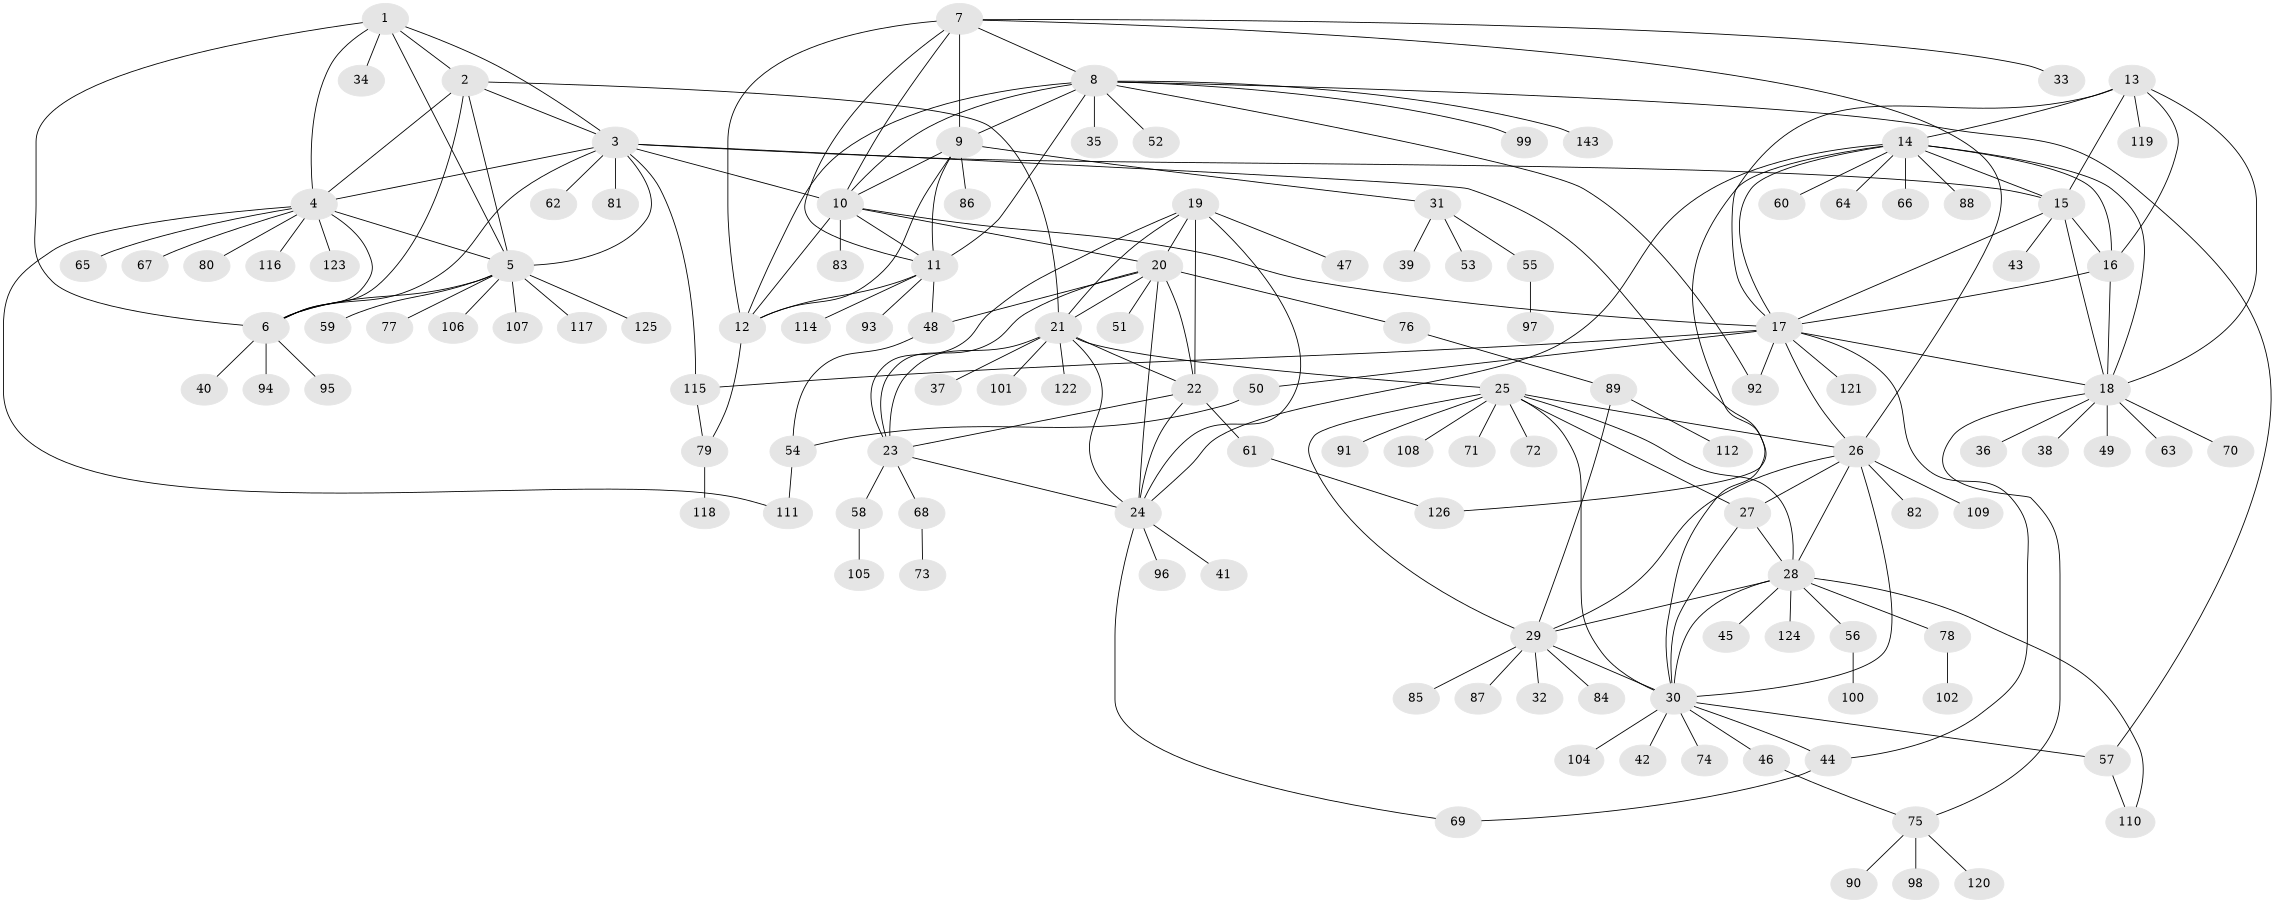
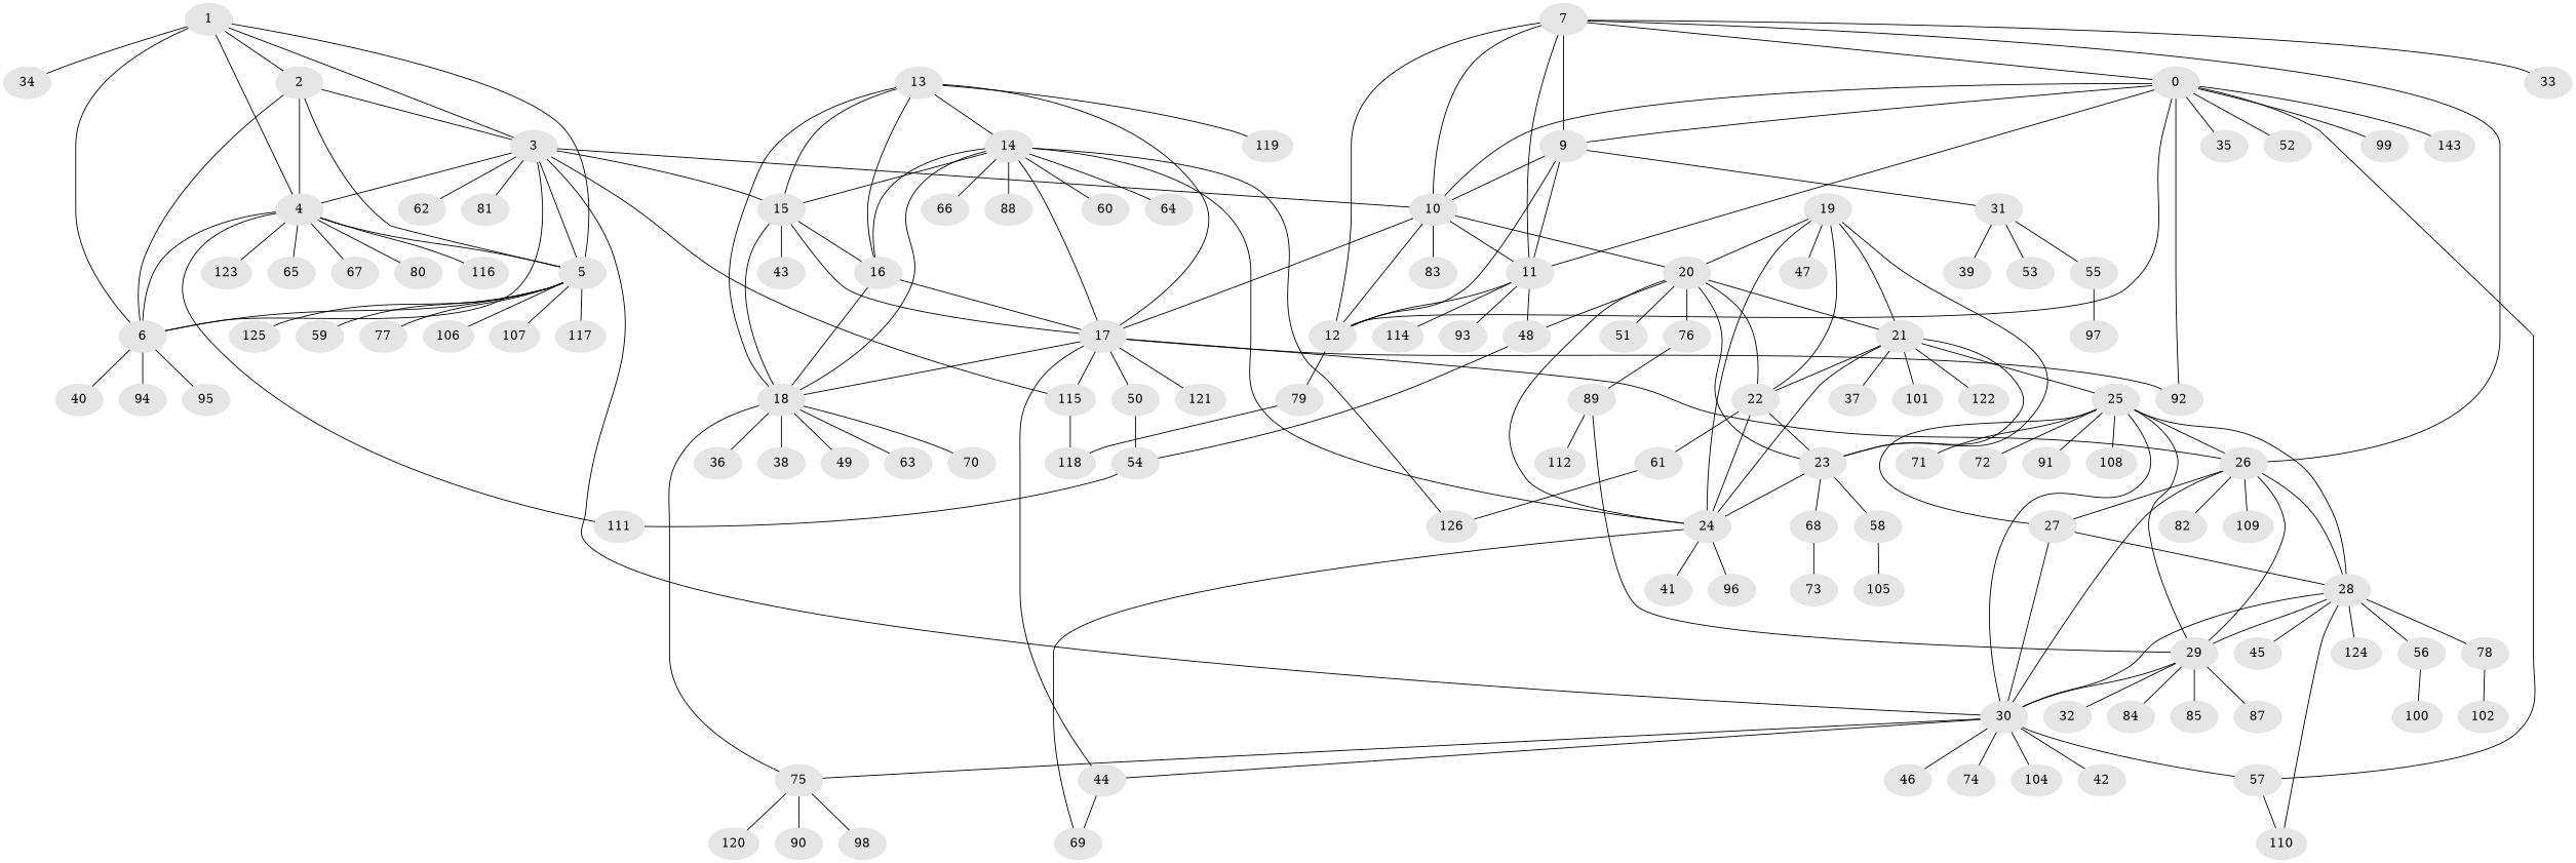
  graph {
    node [color=gray90 style=filled]
    1
    2
    3
    4
    5
    6
    34
    21
    10
    15
    30
    62
    81
    115
    65
    67
    80
    111
    116
    123
    59
    77
    106
    107
    117
    125
    40
    94
    95
    24
    22
    23
    25
    37
    101
    122
    11
    12
    17
    20
    83
    16
    18
    43
    57
    44
    75
    42
    46
    74
    104
    118
    7
-   8
+   8 [label=0]
    9
    26
    33
    35
    52
    92
    99
    n62 [label=143]
    31
-   86
    48
    93
    114
    79
    27
    28
    29
    82
    109
    110
    39
    53
    55
    50
    121
    51
    76
    54
    13
    14
    119
    60
    64
    66
    88
    126
    36
    38
    49
    63
    70
    41
    69
    96
    90
    98
    120
    19
    47
    61
    58
    68
    89
    71
    72
    91
    108
    105
    73
    45
    56
    78
    124
    32
    84
    85
    87
    100
    102
    97
    112
    1 -- 2
    1 -- 3
    1 -- 4
    1 -- 5
    1 -- 6
    1 -- 34
    2 -- 3
    2 -- 4
    2 -- 5
    2 -- 6
-   2 -- 21
    3 -- 4
    3 -- 5
    3 -- 6
    3 -- 10
    3 -- 15
    3 -- 30
    3 -- 62
    3 -- 81
    3 -- 115
    4 -- 5
    4 -- 6
    4 -- 65
    4 -- 67
    4 -- 80
    4 -- 111
    4 -- 116
    4 -- 123
    5 -- 6
    5 -- 59
    5 -- 77
    5 -- 106
    5 -- 107
    5 -- 117
    5 -- 125
    6 -- 40
    6 -- 94
    6 -- 95
    21 -- 24
    21 -- 22
    21 -- 23
    21 -- 25
    21 -- 37
    21 -- 101
    21 -- 122
    10 -- 11
    10 -- 12
    10 -- 17
    10 -- 20
    10 -- 83
    15 -- 17
    15 -- 16
    15 -- 18
    15 -- 43
    30 -- 57
    30 -- 44
-   46 -- 75
+   30 -- 75
    30 -- 42
    30 -- 46
    30 -- 74
    30 -- 104
-   115 -- 79
+   115 -- 118
    24 -- 41
    24 -- 69
    24 -- 96
    22 -- 24
    22 -- 23
    22 -- 61
    23 -- 24
    23 -- 58
    23 -- 68
    25 -- 30
    25 -- 26
    25 -- 27
    25 -- 28
    25 -- 29
    25 -- 71
    25 -- 72
    25 -- 91
    25 -- 108
    11 -- 12
    11 -- 48
    11 -- 93
    11 -- 114
    12 -- 79
    17 -- 115
    17 -- 18
    17 -- 44
    17 -- 26
    17 -- 92
    17 -- 50
    17 -- 121
    20 -- 21
    20 -- 24
    20 -- 22
    20 -- 23
    20 -- 48
    20 -- 51
    20 -- 76
    16 -- 17
    16 -- 18
    18 -- 75
    18 -- 36
    18 -- 38
    18 -- 49
    18 -- 63
    18 -- 70
    57 -- 110
    44 -- 69
    75 -- 90
    75 -- 98
    75 -- 120
    7 -- 10
    7 -- 11
    7 -- 12
    7 -- 8
    7 -- 9
    7 -- 26
    7 -- 33
    8 -- 10
    8 -- 11
    8 -- 12
    8 -- 57
    8 -- 9
    8 -- 35
    8 -- 52
    8 -- 92
    8 -- 99
    8 -- n62
    9 -- 10
    9 -- 11
    9 -- 12
    9 -- 31
-   9 -- 86
    26 -- 30
    26 -- 27
    26 -- 28
    26 -- 29
    26 -- 82
    26 -- 109
    31 -- 39
    31 -- 53
    31 -- 55
    48 -- 54
    79 -- 118
    27 -- 30
    27 -- 28
    28 -- 30
    28 -- 29
    28 -- 110
    28 -- 45
    28 -- 56
    28 -- 78
    28 -- 124
    29 -- 30
    29 -- 32
    29 -- 84
    29 -- 85
    29 -- 87
    55 -- 97
    50 -- 54
    76 -- 89
    54 -- 111
    13 -- 15
    13 -- 17
    13 -- 16
    13 -- 18
    13 -- 14
    13 -- 119
    14 -- 15
    14 -- 24
    14 -- 17
    14 -- 16
    14 -- 18
    14 -- 60
    14 -- 64
    14 -- 66
    14 -- 88
    14 -- 126
    19 -- 21
    19 -- 24
    19 -- 22
    19 -- 23
    19 -- 20
    19 -- 47
    61 -- 126
    58 -- 105
    68 -- 73
    89 -- 29
    89 -- 112
    56 -- 100
    78 -- 102
  }
